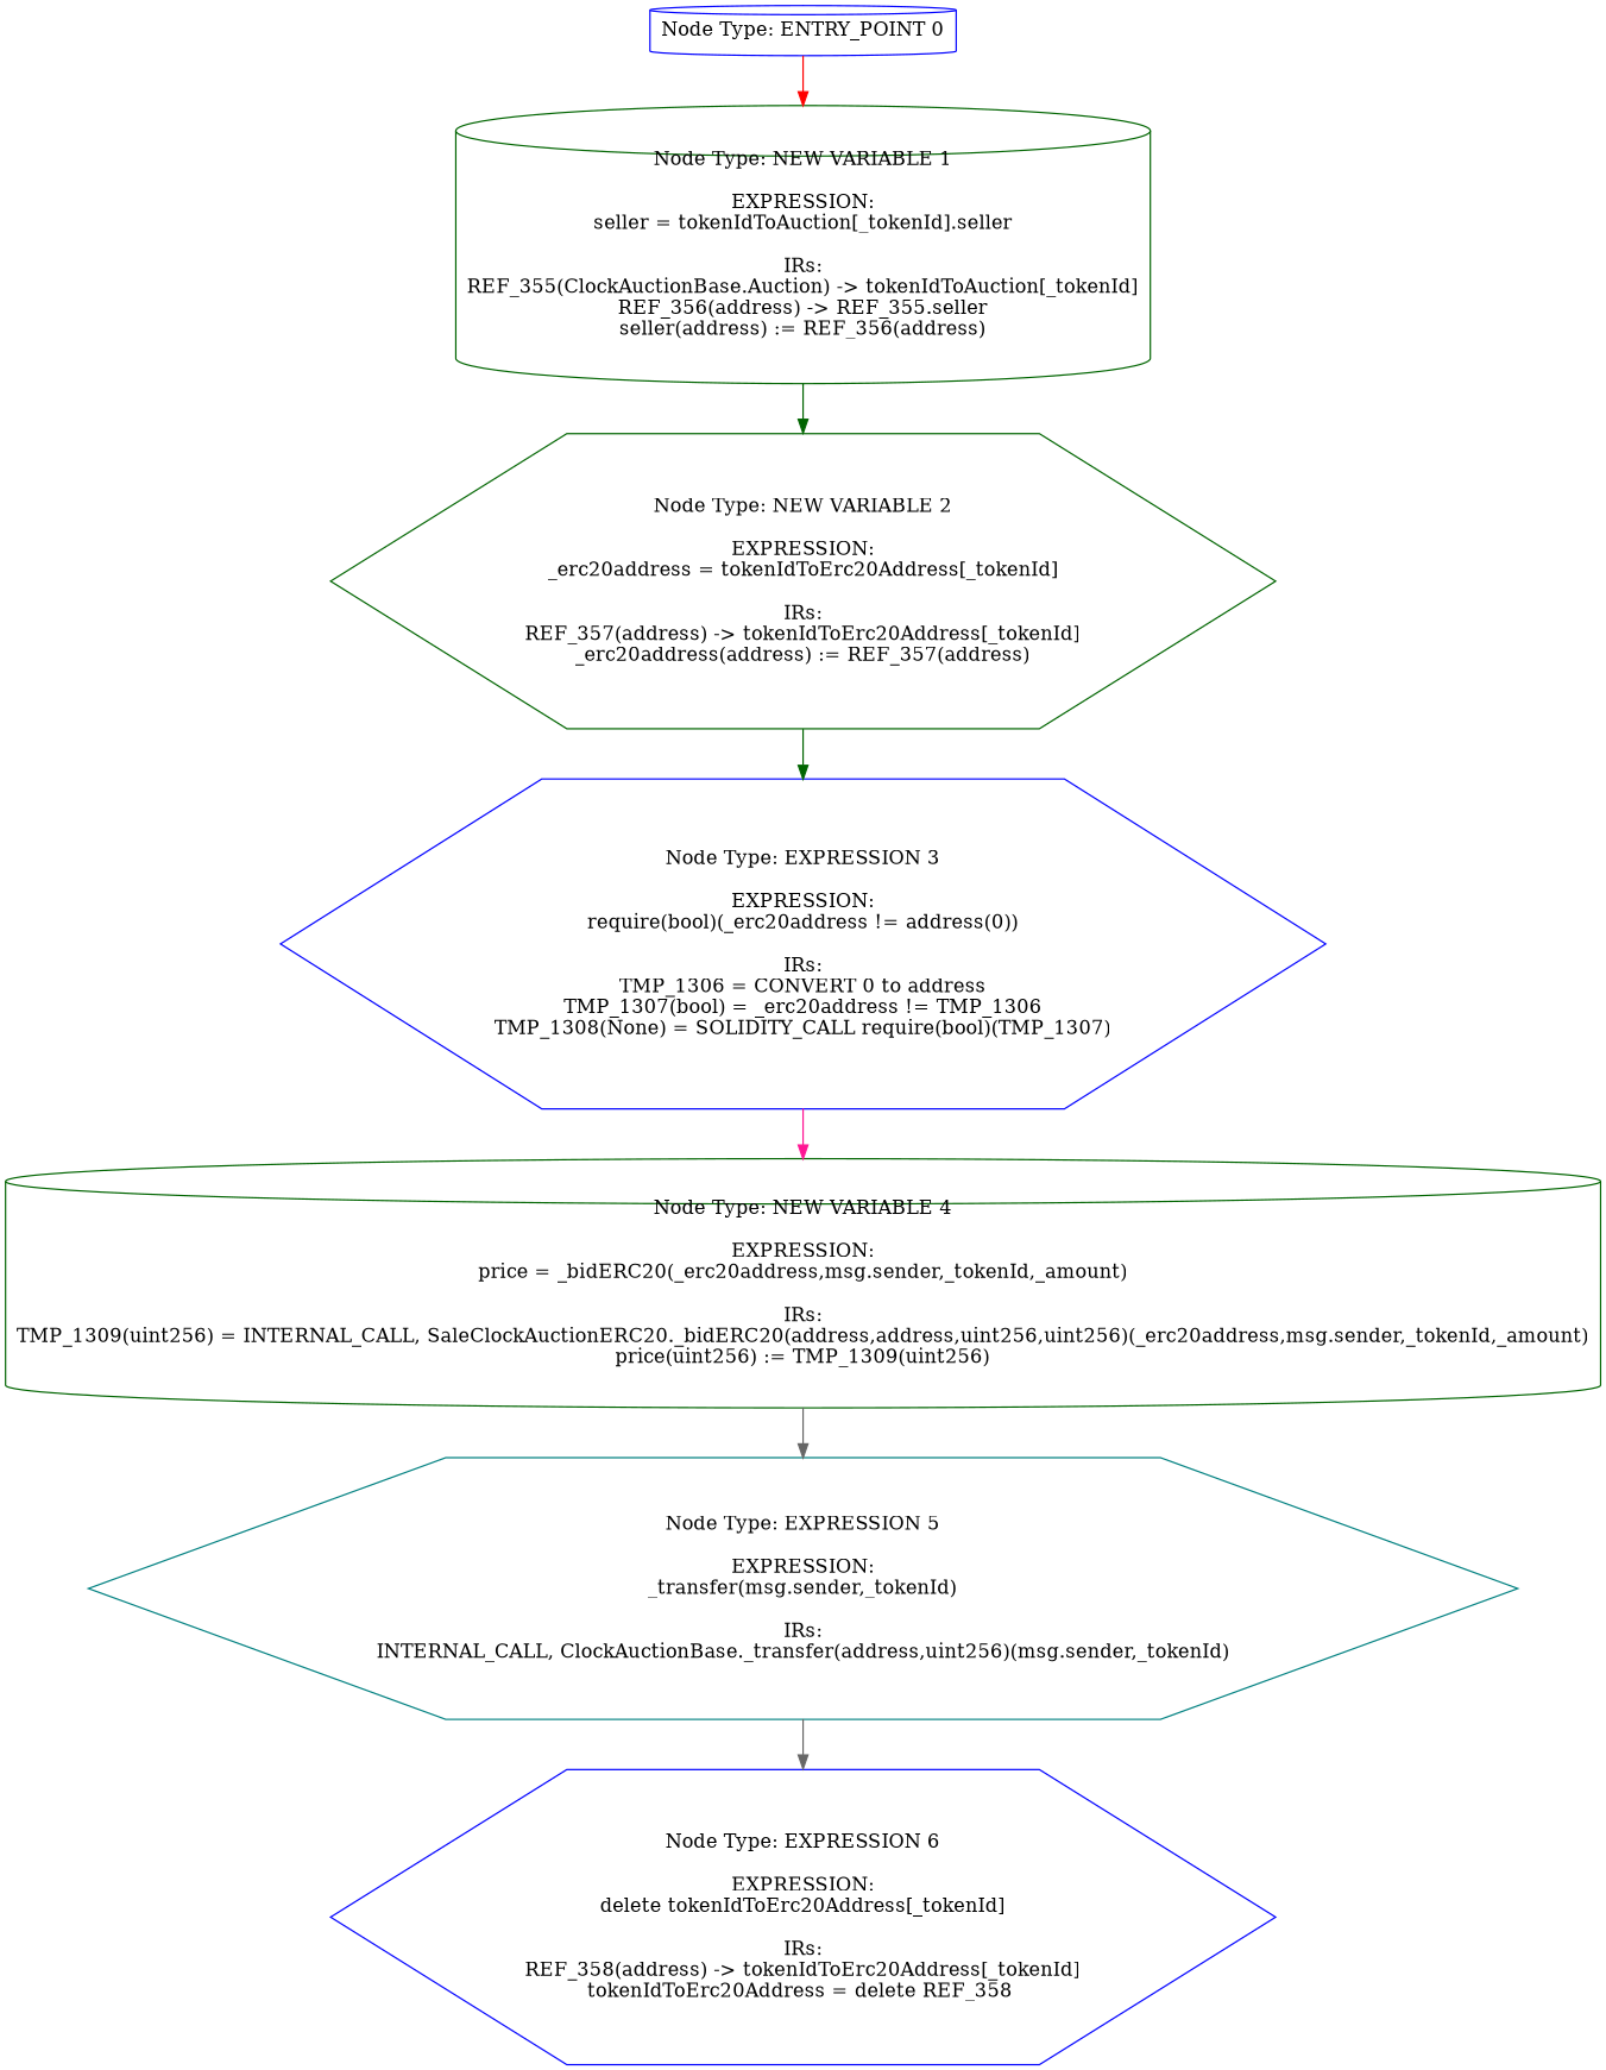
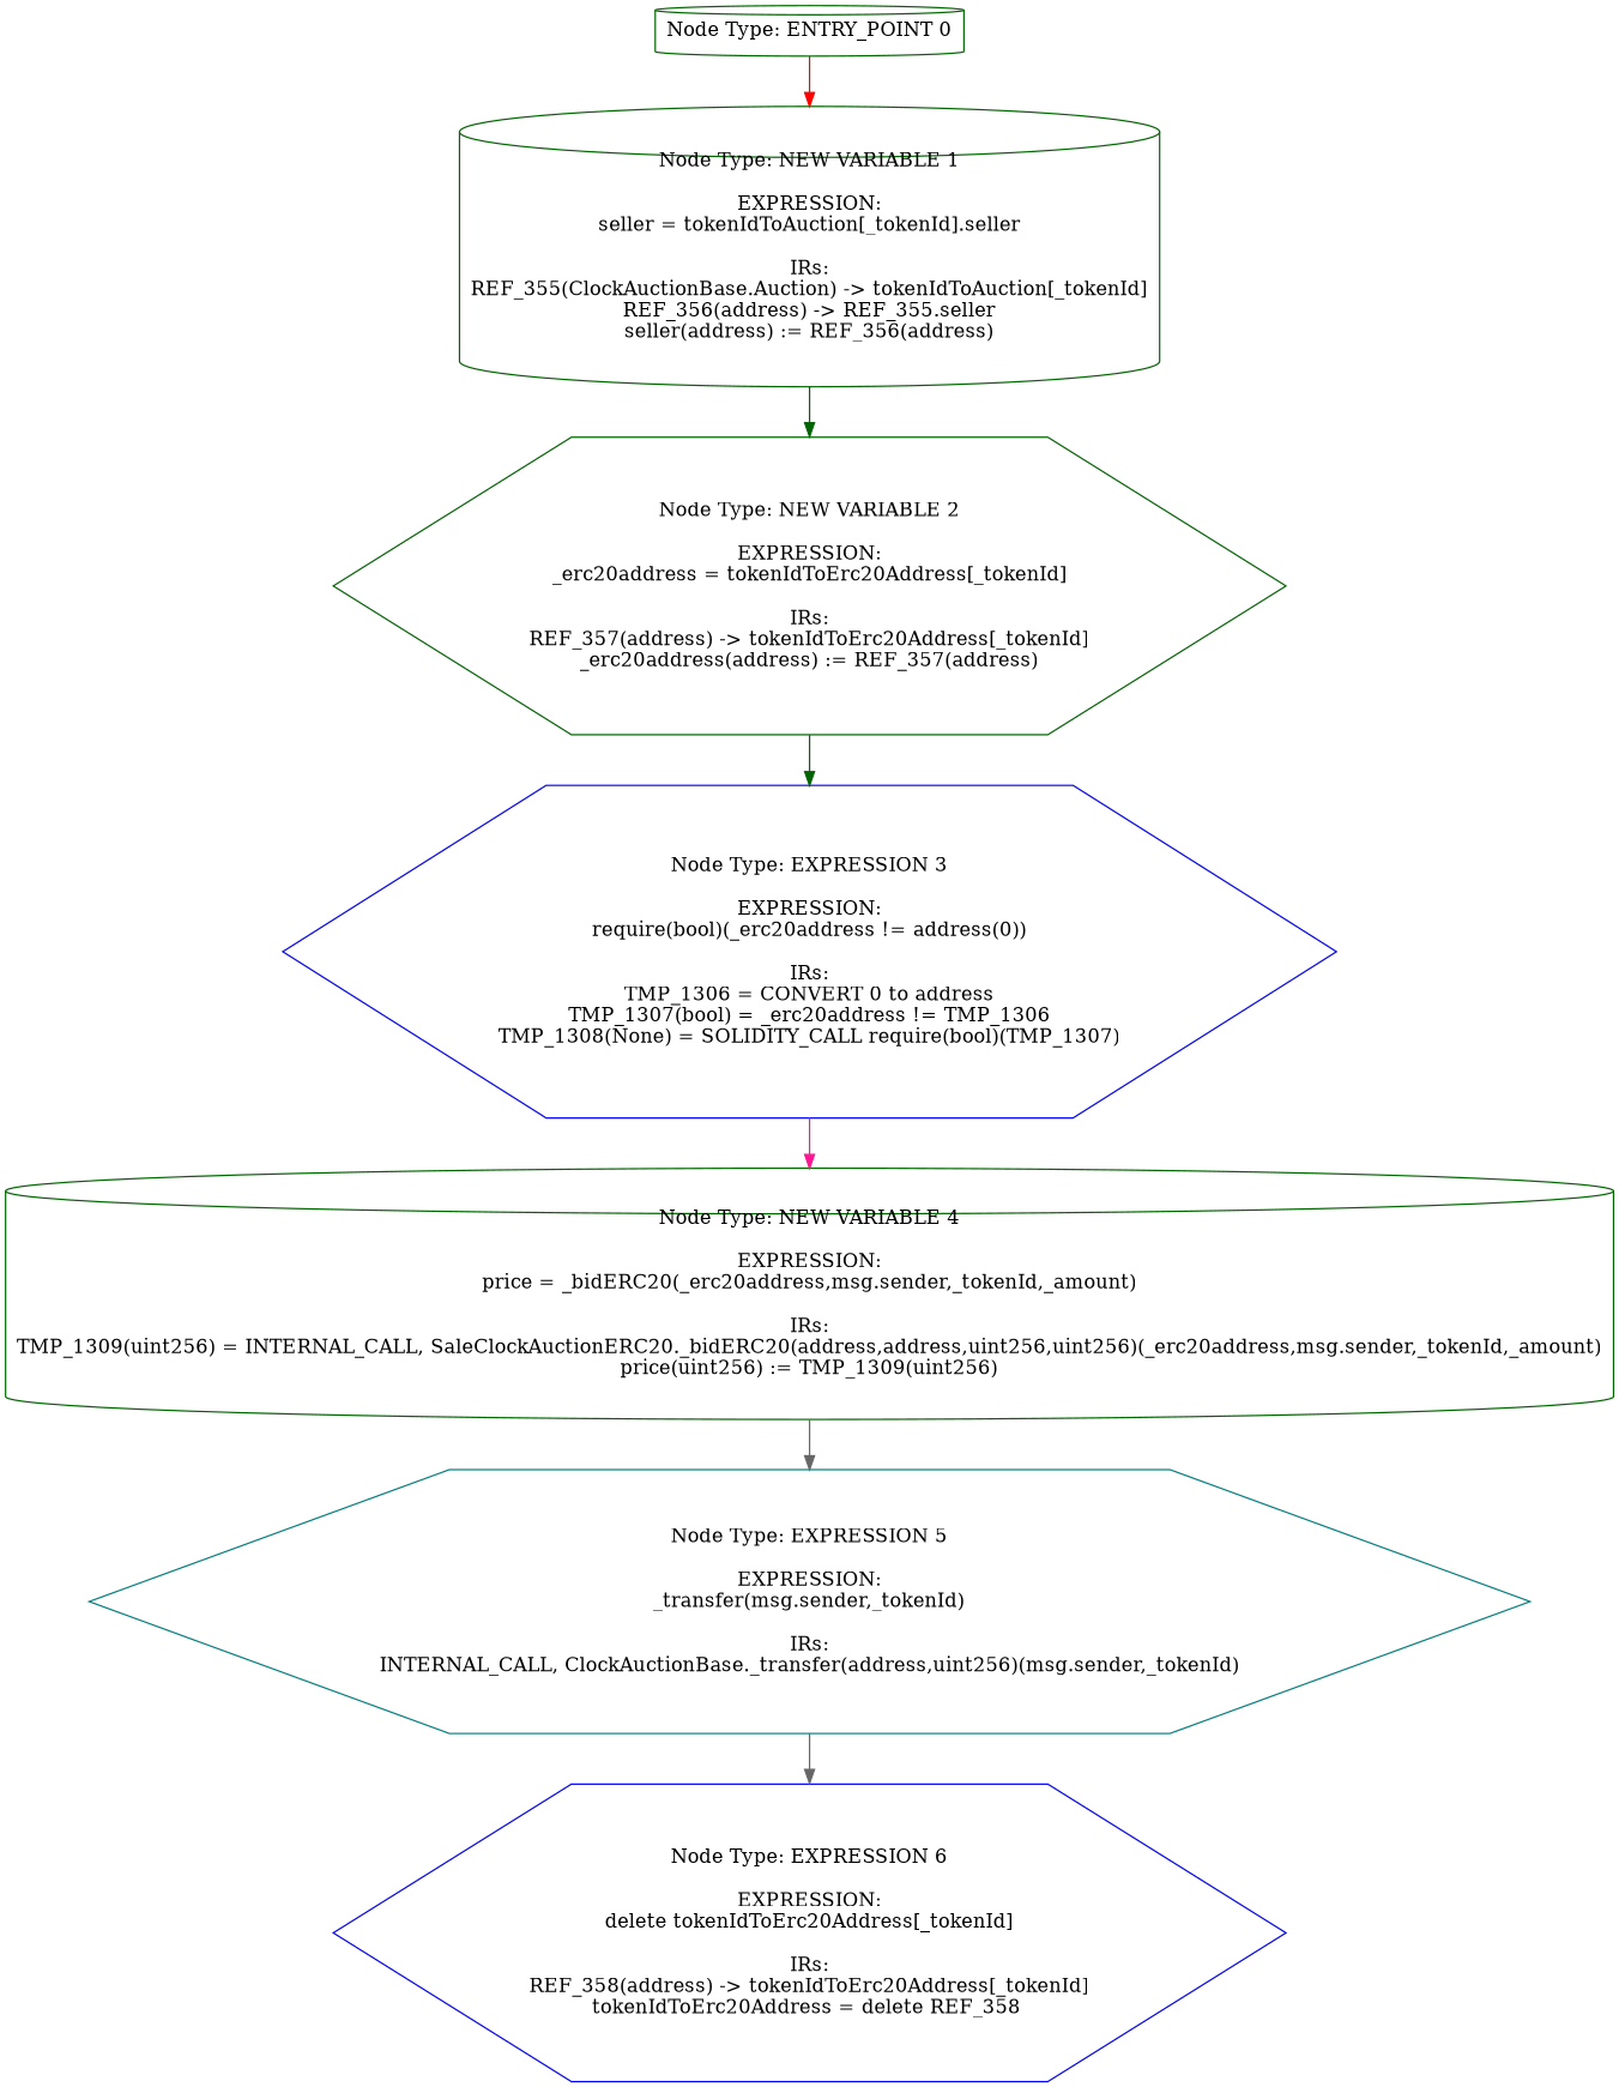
  digraph {
    fontname="DejaVu Serif"
    node [color=blue shape=hexagon fontname="DejaVu Serif"]
    edge [color=darkgreen fontname="DejaVu Serif"]
-   n1 [label="Node Type: ENTRY_POINT 0\n" shape=cylinder]
+   n1 [label="Node Type: ENTRY_POINT 0\n" color=darkgreen shape=cylinder]
    n2 [label="Node Type: NEW VARIABLE 1\n\nEXPRESSION:\nseller = tokenIdToAuction[_tokenId].seller\n\nIRs:\nREF_355(ClockAuctionBase.Auction) -> tokenIdToAuction[_tokenId]\nREF_356(address) -> REF_355.seller\nseller(address) := REF_356(address)" color=darkgreen shape=cylinder]
    n3 [label="Node Type: NEW VARIABLE 2\n\nEXPRESSION:\n_erc20address = tokenIdToErc20Address[_tokenId]\n\nIRs:\nREF_357(address) -> tokenIdToErc20Address[_tokenId]\n_erc20address(address) := REF_357(address)" color=darkgreen]
    n4 [label="Node Type: EXPRESSION 3\n\nEXPRESSION:\nrequire(bool)(_erc20address != address(0))\n\nIRs:\nTMP_1306 = CONVERT 0 to address\nTMP_1307(bool) = _erc20address != TMP_1306\nTMP_1308(None) = SOLIDITY_CALL require(bool)(TMP_1307)"]
    n5 [label="Node Type: NEW VARIABLE 4\n\nEXPRESSION:\nprice = _bidERC20(_erc20address,msg.sender,_tokenId,_amount)\n\nIRs:\nTMP_1309(uint256) = INTERNAL_CALL, SaleClockAuctionERC20._bidERC20(address,address,uint256,uint256)(_erc20address,msg.sender,_tokenId,_amount)\nprice(uint256) := TMP_1309(uint256)" color=darkgreen shape=cylinder]
    n6 [label="Node Type: EXPRESSION 5\n\nEXPRESSION:\n_transfer(msg.sender,_tokenId)\n\nIRs:\nINTERNAL_CALL, ClockAuctionBase._transfer(address,uint256)(msg.sender,_tokenId)" color=teal]
    n7 [label="Node Type: EXPRESSION 6\n\nEXPRESSION:\ndelete tokenIdToErc20Address[_tokenId]\n\nIRs:\nREF_358(address) -> tokenIdToErc20Address[_tokenId]\ntokenIdToErc20Address = delete REF_358 "]
    n1 -> n2 [color=red]
    n2 -> n3
    n3 -> n4
    n4 -> n5 [color=deeppink]
    n5 -> n6 [color=gray40]
    n6 -> n7 [color=gray40]
  }
